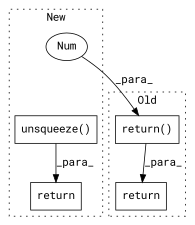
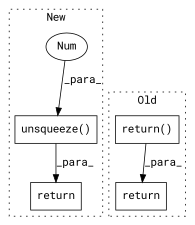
  digraph {
    fontname="Roboto Mono"
    node [a=75 fontname="Roboto Mono" l=7 shape=box]
    edge [fontname="Roboto Mono"]
    n1 [l="11,8" label="return()" s="7171,7227"]
    n2 [a=93 label=return s=8033]
    n3 [l="21,1" label="unsqueeze()" s="5798,5820"]
    n4 [a=76 l=1 label=Num s=5819 shape=ellipse]
    n5 [a=93 label=return s=5726]
    subgraph cluster_1 {
      label=Old
      style=dotted
      n1
      n2
    }
    subgraph cluster_2 {
      label=New
      style=dotted
      n3
      n4
      n5
    }
    n1 -> n2 [label=_para_]
    n3 -> n5 [label=_para_]
-   n4 -> n1 [label=_para_]
+   n4 -> n3 [label=_para_]
  }
